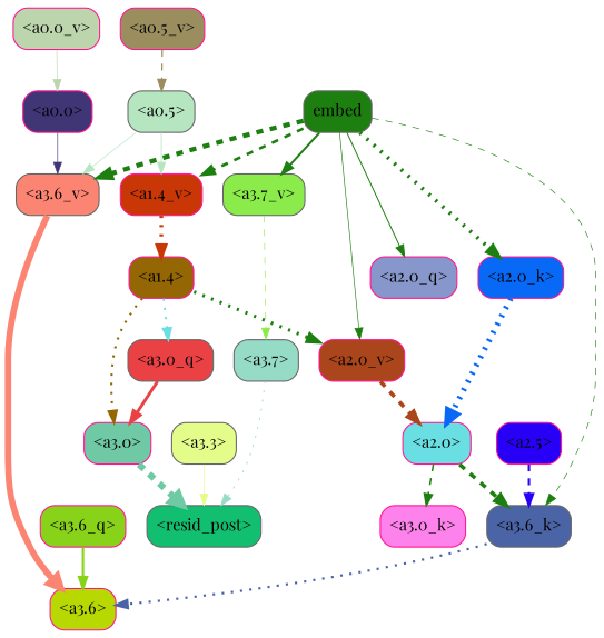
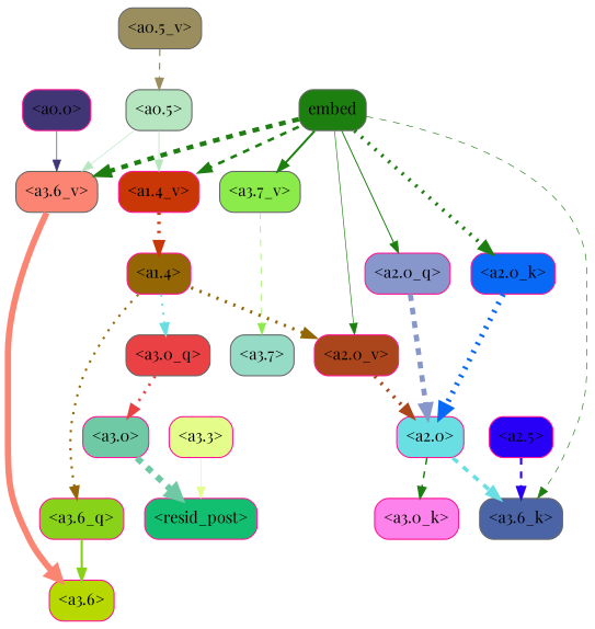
  strict digraph {
    fontname="Playfair Display"
    splines=true
    node [color=deeppink fontname="Playfair Display" shape=box style="filled, rounded"]
    edge [color="#1c7f0f" fontname="Playfair Display" penwidth=0.6 style=dashed]
    "<a3.7>" [color=gray40 fillcolor="#96dbc6"]
-   "<resid_post>" [color=gray40 fillcolor="#12bf70"]
+   "<resid_post>" [fillcolor="#12bf70"]
    "<a3.6>" [fillcolor="#b7d801"]
-   "<a3.3>" [color=gray40 fillcolor="#e3fc8a"]
+   "<a3.3>" [fillcolor="#e3fc8a"]
    "<a3.0>" [fillcolor="#6fc9a5"]
    "<a3.6_q>" [fillcolor="#88d31a"]
    "<a3.0_q>" [color=gray40 fillcolor="#e94144"]
    "<a3.6_k>" [color=gray40 fillcolor="#4b64a6"]
    "<a3.0_k>" [fillcolor="#fd82eb"]
    "<a3.7_v>" [color=gray40 fillcolor="#8beb4a"]
    "<a3.6_v>" [color=gray40 fillcolor="#fc8472"]
    "<a1.4>" [fillcolor="#946704"]
    "<a2.0_v>" [fillcolor="#ab451b"]
    "<a2.0>" [fillcolor="#69dee3"]
    "<a2.5>" [fillcolor="#2900f6"]
    embed [color=gray40 fillcolor="#1c7f0f"]
    "<a2.0_q>" [fillcolor="#8796cb"]
    "<a2.0_k>" [fillcolor="#0869f6"]
    "<a1.4_v>" [fillcolor="#ca3707"]
    "<a0.5>" [color=gray40 fillcolor="#b6e6c0"]
    "<a0.0>" [fillcolor="#403676"]
-   "<a0.5_v>" [fillcolor="#9a8e5f"]
-   "<a0.0_v>" [fillcolor="#bcd5ac"]
-   "<a3.7>" -> "<resid_post>" [color="#96dbc6" penwidth=0.7595263123512268 style=dotted]
+   "<a0.5_v>" [color=gray40 fillcolor="#9a8e5f"]
    "<a3.3>" -> "<resid_post>" [color="#e3fc8a" style=""]
    "<a3.0>" -> "<resid_post>" [color="#6fc9a5" penwidth=5.540827631950378]
    "<a3.6_q>" -> "<a3.6>" [color="#88d31a" penwidth=2.0530722737312317 style=bold]
-   "<a3.0_q>" -> "<a3.0>" [color="#e94144" penwidth=2.681713283061981 style=bold]
-   "<a3.6_k>" -> "<a3.6>" [color="#4b64a6" penwidth=2.080081820487976 style=dotted]
+   "<a3.0_q>" -> "<a3.0>" [color="#e94144" penwidth=2.681713283061981 style=dotted]
    "<a3.7_v>" -> "<a3.7>" [color="#8beb4a"]
    "<a3.6_v>" -> "<a3.6>" [color="#fc8472" penwidth=5.522058844566345 style=bold]
-   "<a1.4>" -> "<a3.0>" [color="#946704" penwidth=1.9735972881317139 style=dotted]
+   "<a1.4>" -> "<a3.6_q>" [color="#946704" penwidth=1.9735972881317139 style=dotted]
    "<a1.4>" -> "<a3.0_q>" [color="#69dee3" penwidth=1.8167777061462402 style=dotted]
-   "<a1.4>" -> "<a2.0_v>" [penwidth=2.935177743434906 style=dotted]
-   "<a2.0_v>" -> "<a2.0>" [color="#ab451b" penwidth=3.3640971779823303]
-   "<a2.0>" -> "<a3.6_k>" [penwidth=3.3549644947052]
+   "<a1.4>" -> "<a2.0_v>" [color="#946704" penwidth=2.935177743434906 style=dotted]
+   "<a2.0_v>" -> "<a2.0>" [color="#ab451b" penwidth=3.3640971779823303 style=dotted]
+   "<a2.0>" -> "<a3.6_k>" [color="#69dee3" penwidth=3.3549644947052]
    "<a2.0>" -> "<a3.0_k>" [penwidth=1.3908889293670654]
    "<a2.5>" -> "<a3.6_k>" [color="#2900f6" penwidth=1.998626947402954]
    embed -> "<a3.6_k>"
    embed -> "<a3.7_v>" [penwidth=1.8481524586677551 style=bold]
    embed -> "<a3.6_v>" [penwidth=4.0683629512786865]
    embed -> "<a2.0_v>" [style=bold]
    embed -> "<a2.0_q>" [penwidth=0.9339196681976318 style=bold]
    embed -> "<a2.0_k>" [penwidth=3.474741220474243 style=dotted]
    embed -> "<a1.4_v>" [penwidth=2.457472085952759]
+   "<a2.0_q>" -> "<a2.0>" [color="#8796cb" penwidth=4.507863223552704]
    "<a2.0_k>" -> "<a2.0>" [color="#0869f6" penwidth=4.960922122001648 style=dotted]
    "<a1.4_v>" -> "<a1.4>" [color="#ca3707" penwidth=3.2196178436279297 style=dotted]
    "<a0.5>" -> "<a3.6_v>" [color="#b6e6c0" style=""]
    "<a0.5>" -> "<a1.4_v>" [color="#b6e6c0" penwidth=0.7647972106933594 style=""]
    "<a0.0>" -> "<a3.6_v>" [color="#403676" style=bold]
    "<a0.5_v>" -> "<a0.5>" [color="#9a8e5f" penwidth=1.171161413192749]
-   "<a0.0_v>" -> "<a0.0>" [color="#bcd5ac" style=""]
  }
